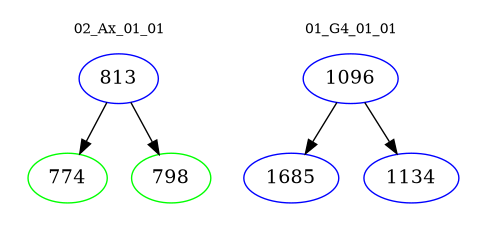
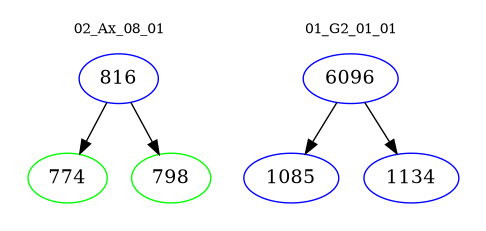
  digraph {
    node [color=blue]
    edge [color=black]
-   n1 [label=813]
+   n1 [label=816]
    n2 [color=green label=774]
    n3 [color=green label=798]
-   n4 [label=1096]
-   n5 [label=1685]
+   n4 [label=6096]
+   n5 [label=1085]
    n6 [label=1134]
    subgraph cluster_1 {
      color=white
      fontsize=10
-     label="02_Ax_01_01"
+     label="02_Ax_08_01"
      n1
      n2
      n3
    }
    subgraph cluster_2 {
      color=white
      fontsize=10
-     label="01_G4_01_01"
+     label="01_G2_01_01"
      n4
      n5
      n6
    }
    n1 -> n2
    n1 -> n3
    n4 -> n5
    n4 -> n6
  }
